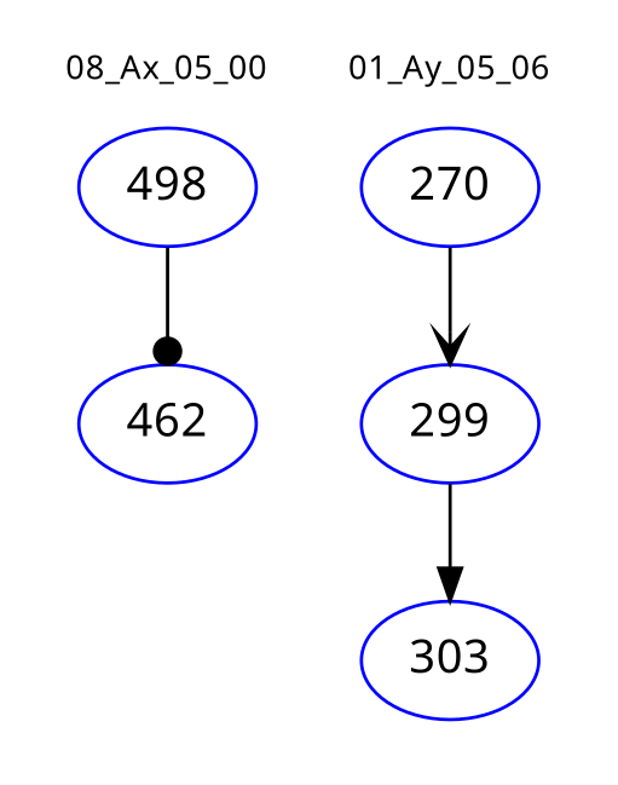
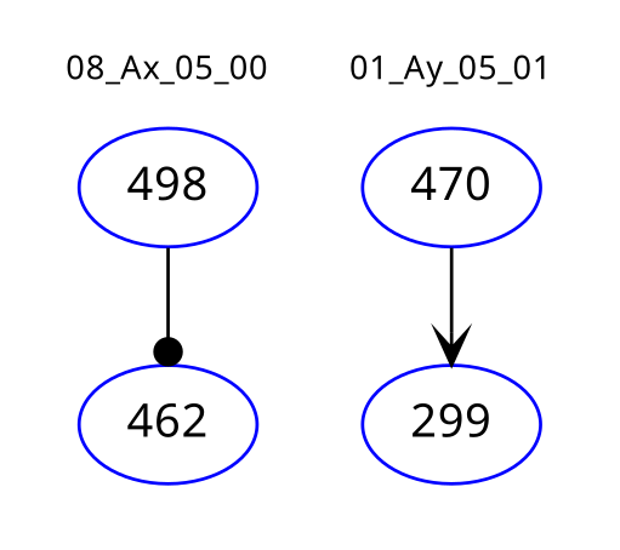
  digraph {
    fontname="Noto Sans"
    node [color=blue fontname="Noto Sans"]
    edge [color=black fontname="Noto Sans"]
    n1 [label=498]
    n2 [label=462]
    n3 [label=299]
-   n4 [label=270]
-   n5 [label=303]
+   n4 [label=470]
    subgraph cluster_1 {
      color=white
      fontsize=10
      label="08_Ax_05_00"
      n1
      n2
    }
    subgraph cluster_2 {
      color=white
      fontsize=10
-     label="01_Ay_05_06"
+     label="01_Ay_05_01"
      n3
      n4
-     n5
    }
    n1 -> n2 [arrowhead=dot]
-   n3 -> n5 [arrowhead=normal]
    n4 -> n3 [arrowhead=vee]
  }
